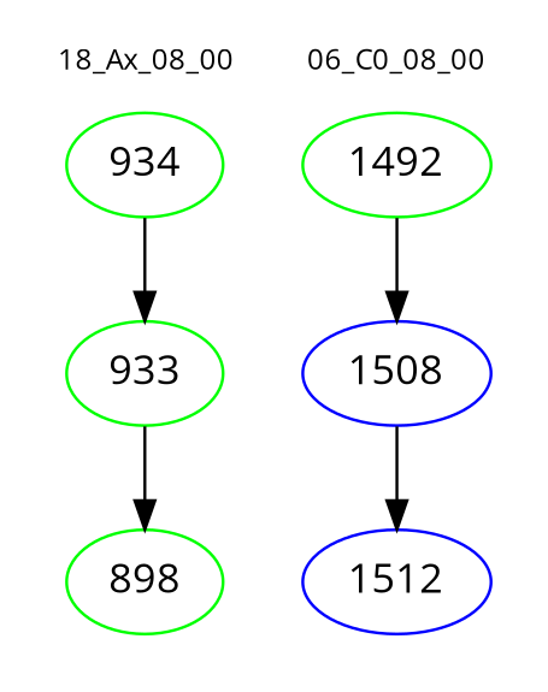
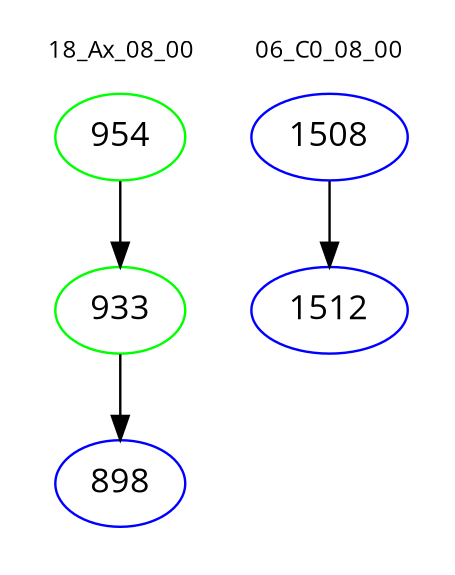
  digraph {
    fontname="Open Sans"
    node [color=green fontname="Open Sans"]
    edge [color=black fontname="Open Sans"]
-   n1 [label=934]
+   n1 [label=954]
    n2 [label=933]
-   n3 [label=898]
-   n4 [label=1492]
+   n3 [color=blue label=898]
    n5 [color=blue label=1508]
    n6 [color=blue label=1512]
    subgraph cluster_1 {
      color=white
      fontsize=10
      label="18_Ax_08_00"
      n1
      n2
      n3
    }
    subgraph cluster_2 {
      color=white
      fontsize=10
      label="06_C0_08_00"
-     n4
      n5
      n6
    }
    n1 -> n2
    n2 -> n3
-   n4 -> n5
    n5 -> n6
  }
